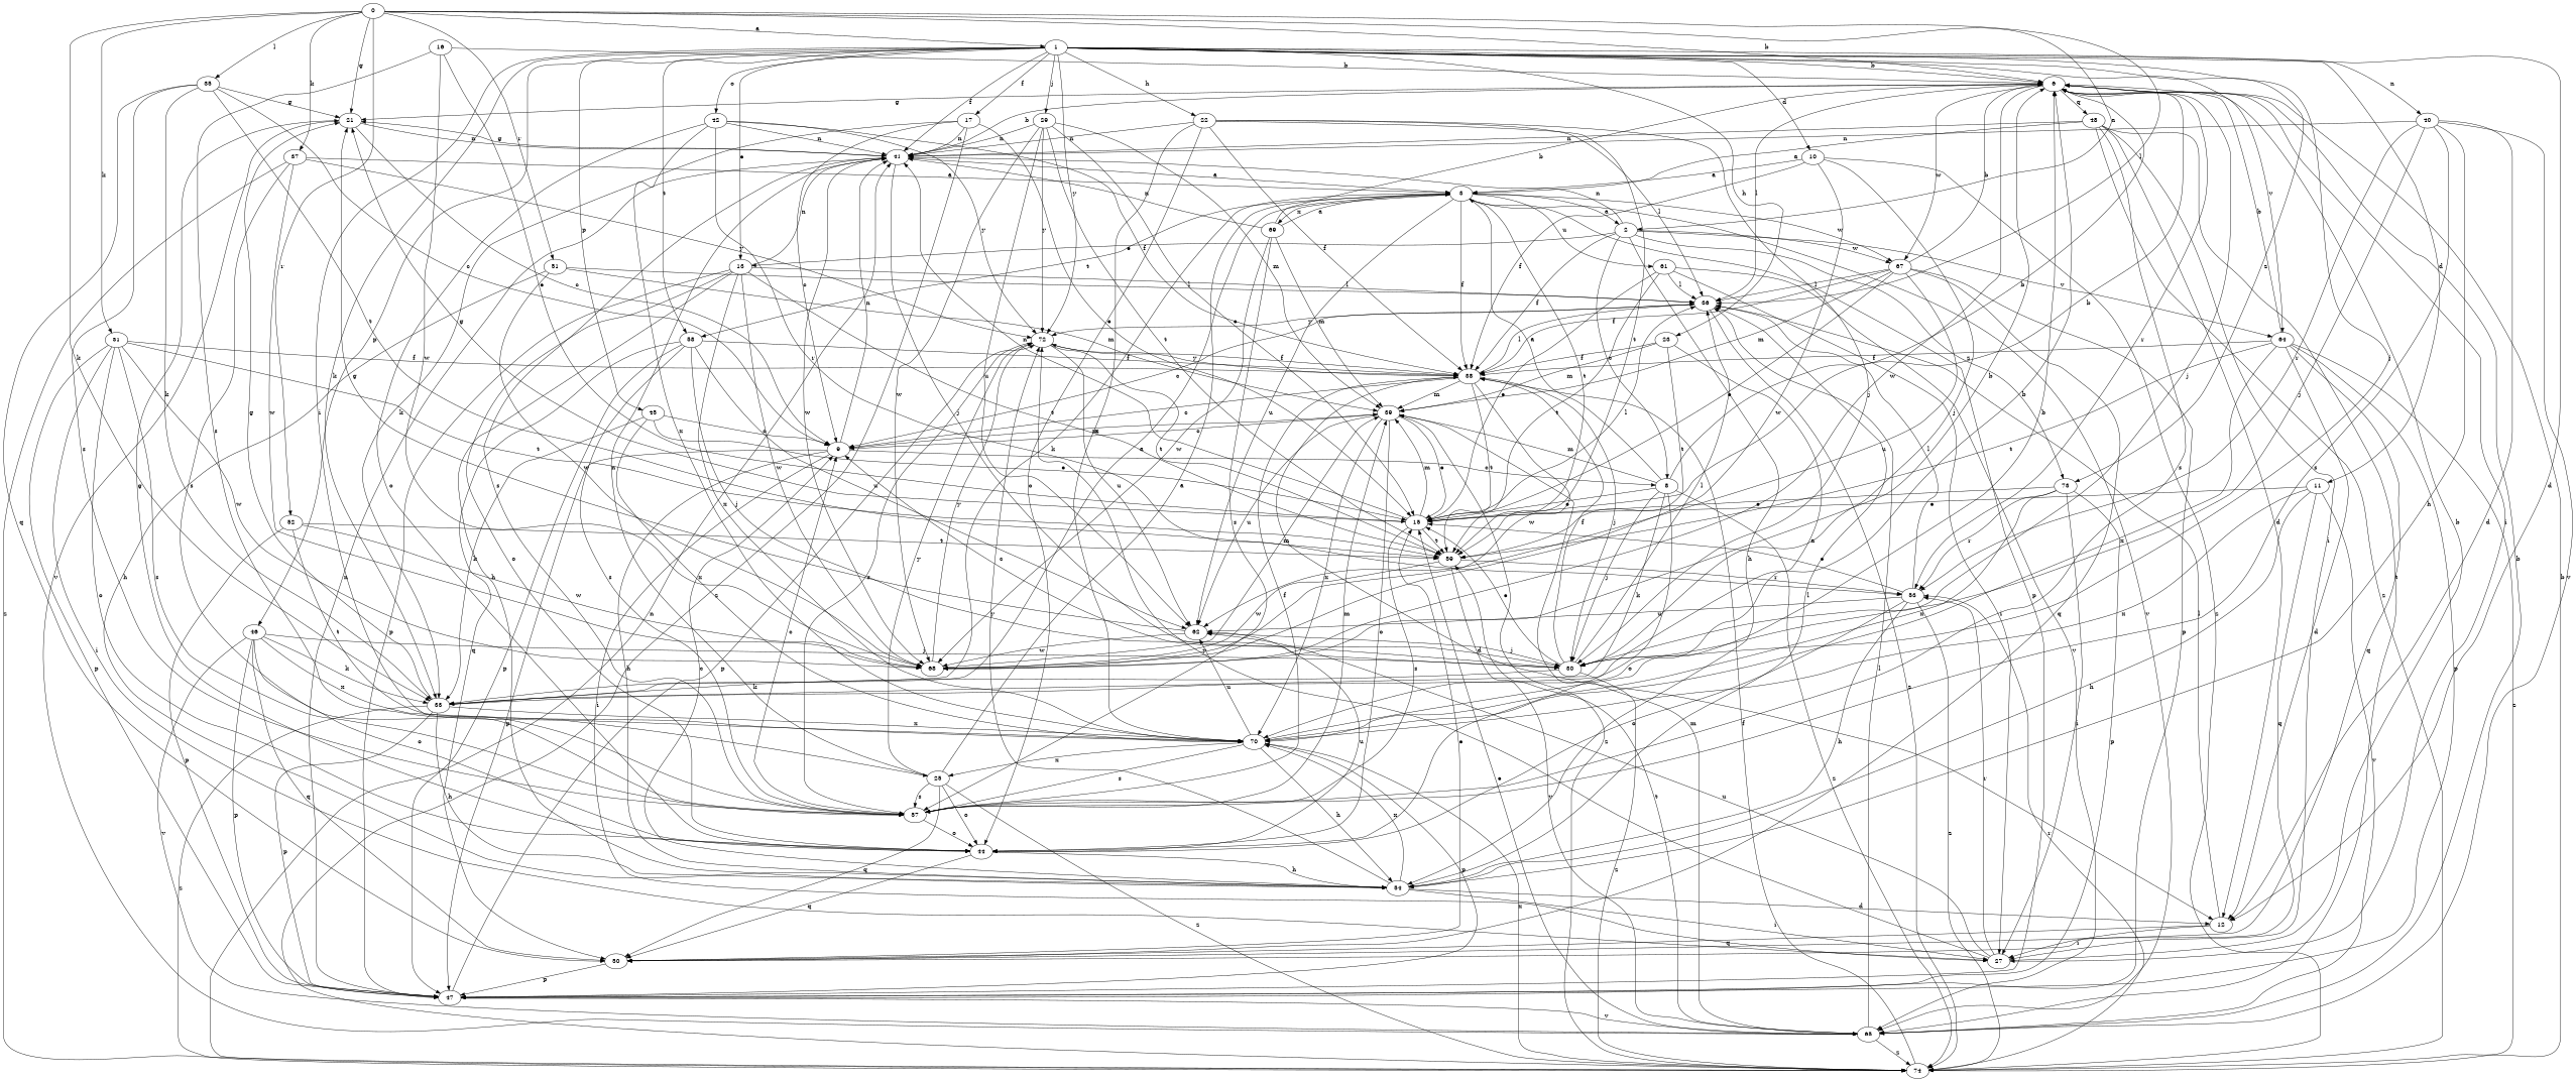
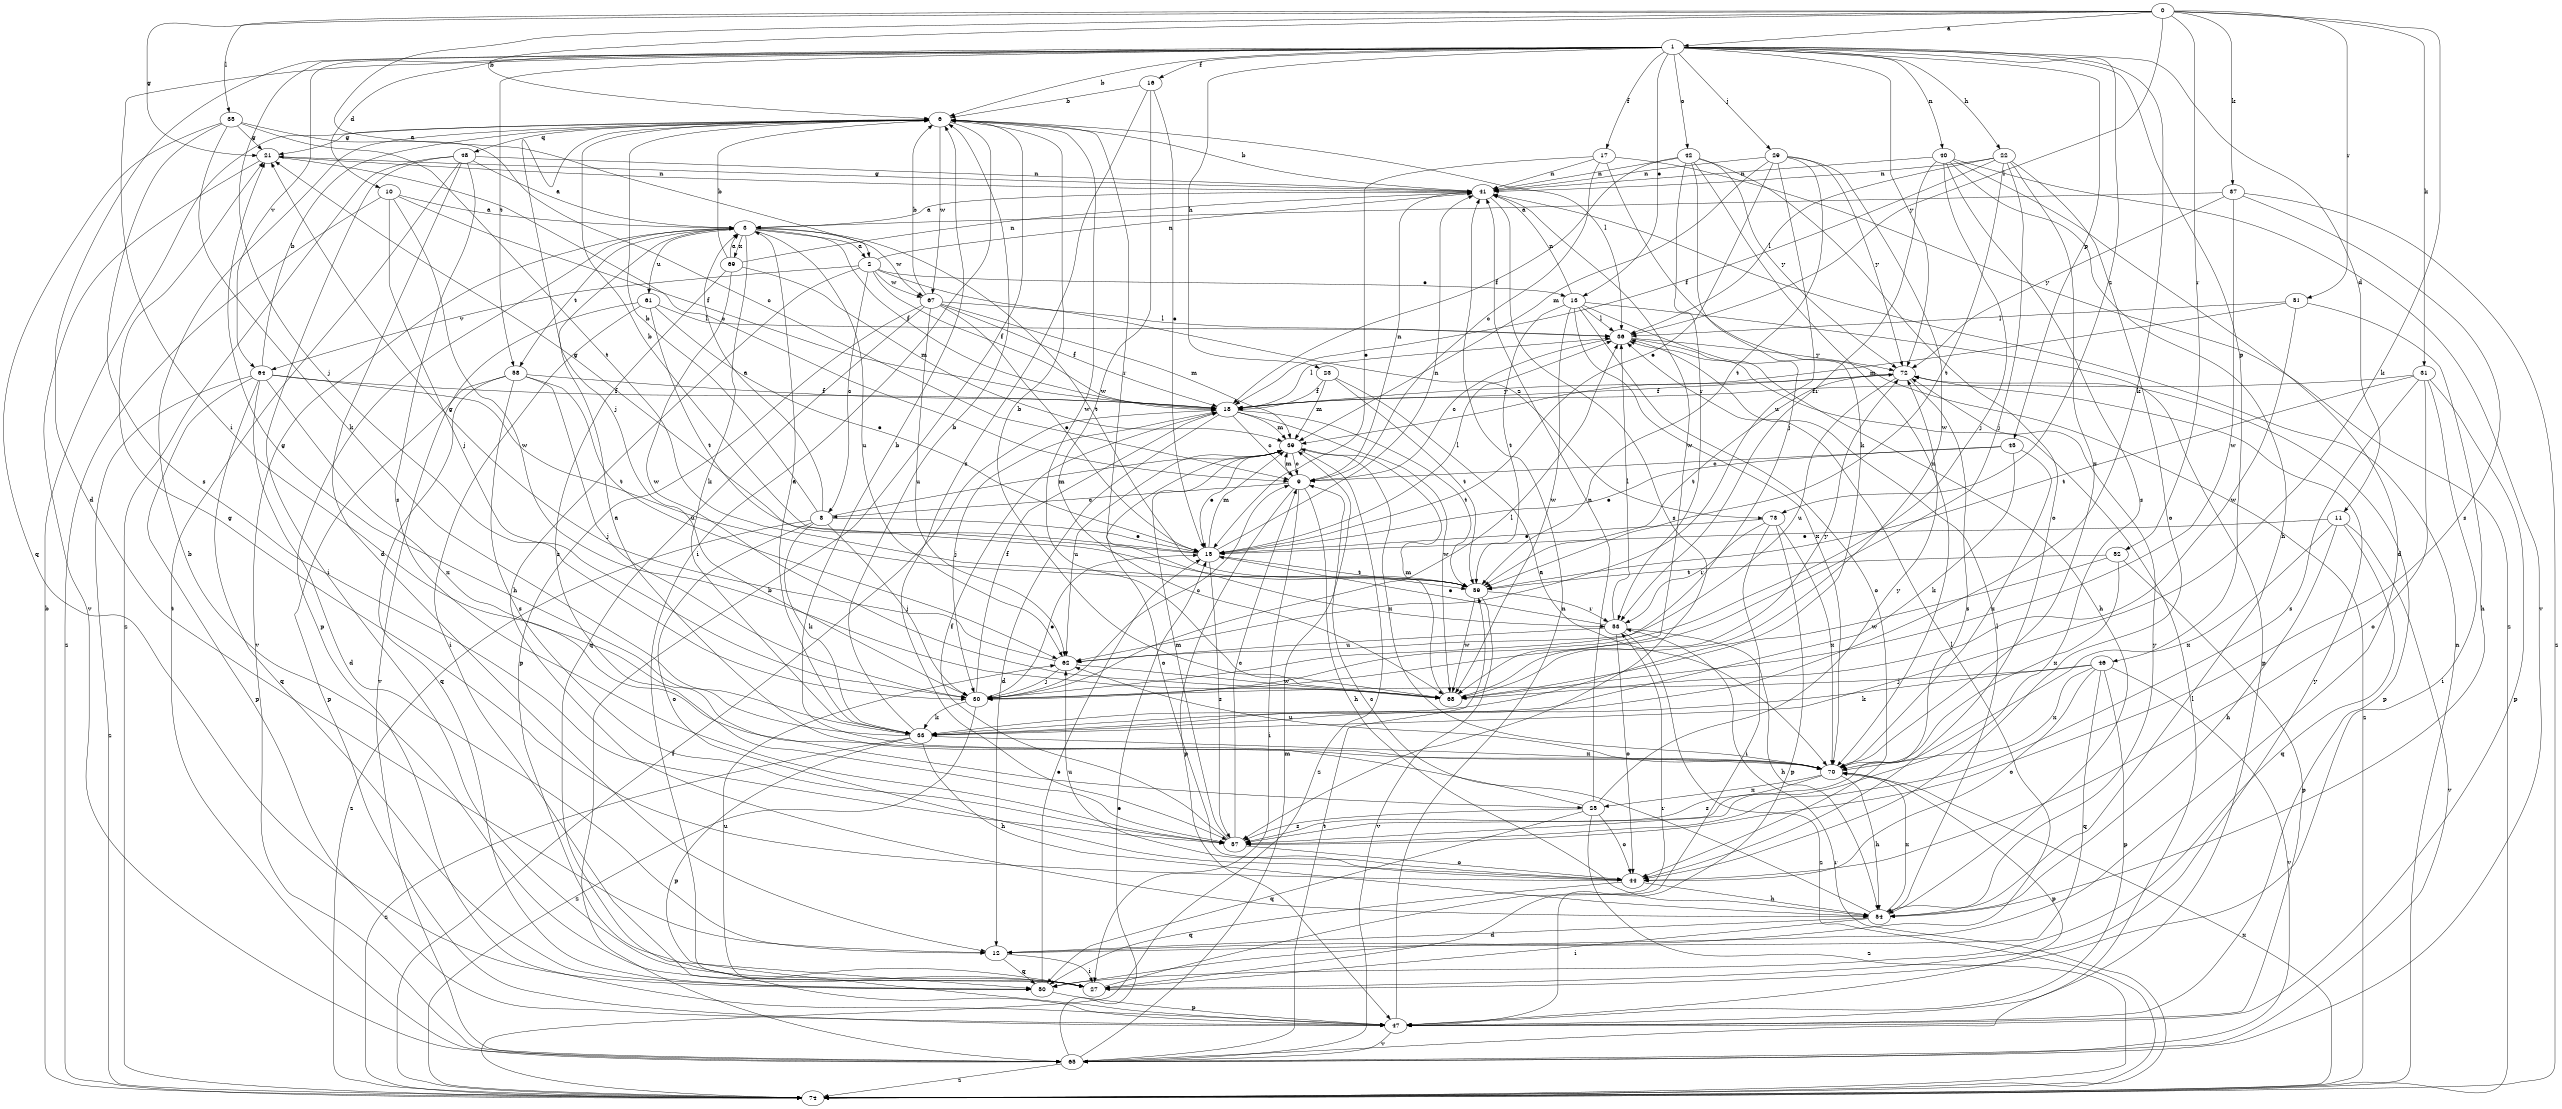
  strict digraph {
    fontname="DejaVu Serif"
    node [fontname="DejaVu Serif"]
    edge [fontname="DejaVu Serif"]
    0
    1
    2
    6
    21
    31
    n7 [label=37]
    33
    35
    36
    51
    52
    10
    11
    12
    13
    16
    17
    22
    23
    25
    29
    30
    40
    42
    45
    46
    58
    64
    72
    73
    8
-   18 [label=38]
+   18
    n34 [label=54]
    41
    67
    27
    48
    53
    68
    65
    9
    57
    47
    59
    44
    3
    74
    70
    50
    39
    15
    62
    61
    69
    0 -> 1 [label=a]
    0 -> 2 [label=a]
    0 -> 6 [label=b]
    0 -> 21 [label=g]
    0 -> 31 [label=k]
    0 -> n7 [label=k]
    0 -> 33 [label=k]
    0 -> 35 [label=l]
    0 -> 36 [label=l]
    0 -> 51 [label=r]
    0 -> 52 [label=r]
    1 -> 6 [label=b]
    1 -> 33 [label=k]
    1 -> 10 [label=d]
    1 -> 11 [label=d]
    1 -> 12 [label=d]
    1 -> 13 [label=e]
-   1 -> 41 [label=f]
+   1 -> 16 [label=f]
    1 -> 17 [label=f]
    1 -> 22 [label=h]
    1 -> 23 [label=h]
    1 -> 25 [label=i]
    1 -> 29 [label=j]
    1 -> 30 [label=j]
    1 -> 40 [label=n]
    1 -> 42 [label=o]
    1 -> 45 [label=p]
    1 -> 46 [label=p]
    1 -> 58 [label=t]
    1 -> 64 [label=v]
    1 -> 72 [label=y]
    1 -> 73 [label=z]
    2 -> 13 [label=e]
    2 -> 64 [label=v]
    2 -> 73 [label=z]
    2 -> 8 [label=c]
    2 -> 18 [label=f]
    2 -> n34 [label=h]
    2 -> 41 [label=n]
    2 -> 67 [label=w]
    6 -> 21 [label=g]
    6 -> 36 [label=l]
    6 -> 30 [label=j]
    6 -> 67 [label=w]
    6 -> 27 [label=i]
    6 -> 48 [label=q]
    6 -> 53 [label=r]
    6 -> 68 [label=w]
    21 -> 41 [label=n]
    21 -> 65 [label=v]
    21 -> 9 [label=c]
    31 -> 18 [label=f]
    31 -> 27 [label=i]
-   31 -> 68 [label=w]
    31 -> 57 [label=s]
    31 -> 47 [label=p]
    31 -> 59 [label=t]
    31 -> 44 [label=o]
    n7 -> 72 [label=y]
    n7 -> 68 [label=w]
    n7 -> 57 [label=s]
    n7 -> 3 [label=a]
    n7 -> 74 [label=z]
    33 -> 6 [label=b]
    33 -> 21 [label=g]
    33 -> n34 [label=h]
    33 -> 47 [label=p]
    33 -> 3 [label=a]
    33 -> 74 [label=z]
    33 -> 70 [label=x]
    35 -> 21 [label=g]
    35 -> 33 [label=k]
    35 -> 9 [label=c]
    35 -> 57 [label=s]
    35 -> 59 [label=t]
    35 -> 50 [label=q]
    36 -> 72 [label=y]
    36 -> 9 [label=c]
    36 -> 74 [label=z]
    51 -> 36 [label=l]
    51 -> n34 [label=h]
    51 -> 68 [label=w]
    51 -> 39 [label=m]
    52 -> 68 [label=w]
    52 -> 47 [label=p]
    52 -> 59 [label=t]
-   52 -> 70 [label=t]
+   52 -> 70 [label=x]
    10 -> 30 [label=j]
    10 -> 18 [label=f]
    10 -> 68 [label=w]
    10 -> 3 [label=a]
    10 -> 74 [label=z]
    11 -> n34 [label=h]
    11 -> 65 [label=v]
    11 -> 70 [label=x]
    11 -> 50 [label=q]
    11 -> 15 [label=e]
    12 -> 36 [label=l]
    12 -> 27 [label=i]
    12 -> 50 [label=q]
    13 -> 36 [label=l]
    13 -> n34 [label=h]
    13 -> 41 [label=n]
    13 -> 68 [label=w]
    13 -> 47 [label=p]
    13 -> 59 [label=t]
    13 -> 44 [label=o]
    13 -> 70 [label=x]
    16 -> 6 [label=b]
    16 -> 68 [label=w]
    16 -> 57 [label=s]
    16 -> 15 [label=e]
    17 -> 33 [label=k]
    17 -> 41 [label=n]
    17 -> 9 [label=c]
    17 -> 74 [label=z]
    17 -> 15 [label=e]
    22 -> 36 [label=l]
    22 -> 30 [label=j]
    22 -> 18 [label=f]
    22 -> 41 [label=n]
    22 -> 59 [label=t]
    22 -> 44 [label=o]
    22 -> 70 [label=x]
    23 -> 18 [label=f]
    23 -> 59 [label=t]
    23 -> 70 [label=a]
    23 -> 39 [label=m]
    25 -> 72 [label=y]
    25 -> 41 [label=n]
    25 -> 57 [label=s]
    25 -> 44 [label=o]
    25 -> 3 [label=a]
    25 -> 74 [label=z]
    25 -> 50 [label=q]
    29 -> 72 [label=y]
    29 -> 41 [label=n]
    29 -> 68 [label=w]
    29 -> 59 [label=t]
    29 -> 39 [label=m]
    29 -> 15 [label=e]
    29 -> 62 [label=u]
    30 -> 33 [label=k]
    30 -> 36 [label=l]
    30 -> 18 [label=f]
    30 -> 9 [label=c]
    30 -> 74 [label=z]
    30 -> 15 [label=e]
    40 -> 12 [label=d]
    40 -> 30 [label=j]
    40 -> n34 [label=h]
    40 -> 41 [label=n]
    40 -> 53 [label=r]
    40 -> 65 [label=v]
    40 -> 57 [label=s]
    42 -> 72 [label=y]
    42 -> 18 [label=f]
    42 -> 41 [label=n]
    42 -> 53 [label=r]
    42 -> 44 [label=o]
    42 -> 70 [label=x]
    45 -> 33 [label=k]
    45 -> 9 [label=c]
    45 -> 70 [label=x]
    45 -> 15 [label=e]
    46 -> 33 [label=k]
    46 -> 30 [label=j]
    46 -> 65 [label=v]
    46 -> 47 [label=p]
    46 -> 44 [label=o]
    46 -> 70 [label=x]
    46 -> 50 [label=q]
    58 -> 30 [label=j]
    58 -> 18 [label=f]
    58 -> 57 [label=s]
    58 -> 47 [label=p]
    58 -> 50 [label=q]
    58 -> 62 [label=u]
    64 -> 6 [label=b]
    64 -> 12 [label=d]
    64 -> 18 [label=f]
    64 -> 47 [label=p]
    64 -> 59 [label=t]
    64 -> 74 [label=z]
    64 -> 70 [label=x]
    64 -> 50 [label=q]
    72 -> 18 [label=f]
    72 -> 57 [label=s]
    72 -> 59 [label=t]
    72 -> 62 [label=u]
    73 -> 27 [label=i]
    73 -> 53 [label=r]
    73 -> 47 [label=p]
    73 -> 70 [label=x]
    73 -> 15 [label=e]
    8 -> 6 [label=b]
    8 -> 33 [label=k]
    8 -> 30 [label=j]
    8 -> 44 [label=o]
    8 -> 3 [label=a]
    8 -> 74 [label=z]
    8 -> 39 [label=m]
    8 -> 15 [label=e]
    18 -> 36 [label=l]
    18 -> 12 [label=d]
    18 -> 30 [label=j]
    18 -> 72 [label=y]
    18 -> 68 [label=w]
    18 -> 9 [label=c]
    18 -> 59 [label=t]
    18 -> 39 [label=m]
    n34 -> 36 [label=l]
    n34 -> 12 [label=d]
    n34 -> 72 [label=y]
    n34 -> 27 [label=i]
    n34 -> 9 [label=c]
    n34 -> 70 [label=x]
    41 -> 6 [label=b]
    41 -> 21 [label=g]
-   41 -> 30 [label=j]
+   42 -> 30 [label=j]
    41 -> 68 [label=w]
    41 -> 57 [label=s]
    41 -> 3 [label=a]
    67 -> 6 [label=b]
    67 -> 36 [label=l]
    67 -> 18 [label=f]
    67 -> 47 [label=p]
    67 -> 50 [label=q]
    67 -> 39 [label=m]
    67 -> 15 [label=e]
    67 -> 62 [label=u]
    27 -> 6 [label=b]
    27 -> 72 [label=y]
    27 -> 53 [label=r]
    27 -> 62 [label=u]
    48 -> 12 [label=d]
    48 -> 41 [label=n]
    48 -> 27 [label=i]
    48 -> 65 [label=t]
    48 -> 57 [label=s]
    48 -> 3 [label=a]
    48 -> 74 [label=z]
    53 -> 36 [label=l]
    53 -> n34 [label=h]
    53 -> 44 [label=o]
    53 -> 74 [label=z]
    53 -> 15 [label=e]
    53 -> 62 [label=u]
    68 -> 6 [label=b]
    68 -> 72 [label=y]
    68 -> 39 [label=m]
    65 -> 6 [label=b]
    65 -> 36 [label=l]
    65 -> 59 [label=t]
    65 -> 74 [label=z]
    65 -> 39 [label=m]
    65 -> 15 [label=e]
    9 -> 8 [label=c]
    9 -> n34 [label=h]
    9 -> 41 [label=n]
    9 -> 27 [label=i]
    9 -> 47 [label=p]
    9 -> 39 [label=m]
    57 -> 18 [label=f]
    57 -> 9 [label=c]
    57 -> 44 [label=o]
    57 -> 39 [label=m]
    47 -> 72 [label=p]
    47 -> 41 [label=n]
    47 -> 65 [label=v]
    59 -> 53 [label=r]
    59 -> 68 [label=w]
    59 -> 65 [label=v]
    44 -> 21 [label=g]
    44 -> n34 [label=h]
    44 -> 50 [label=q]
    44 -> 62 [label=u]
    3 -> 2 [label=a]
    3 -> 33 [label=k]
    3 -> 58 [label=t]
    3 -> 18 [label=f]
    3 -> 67 [label=w]
    3 -> 65 [label=v]
    3 -> 47 [label=p]
    3 -> 59 [label=t]
    3 -> 62 [label=u]
    3 -> 61 [label=u]
    3 -> 69 [label=x]
    74 -> 6 [label=b]
    74 -> 18 [label=f]
    74 -> 41 [label=n]
    74 -> 53 [label=r]
    74 -> 70 [label=x]
    70 -> 6 [label=b]
    70 -> 25 [label=x]
    70 -> n34 [label=h]
    70 -> 57 [label=s]
    70 -> 47 [label=p]
    70 -> 62 [label=u]
    50 -> 47 [label=p]
    50 -> 15 [label=e]
    39 -> 9 [label=c]
    39 -> 44 [label=o]
    39 -> 74 [label=z]
    39 -> 70 [label=x]
    39 -> 15 [label=e]
    39 -> 62 [label=u]
    15 -> 6 [label=b]
    15 -> 21 [label=g]
    15 -> 36 [label=l]
    15 -> 41 [label=n]
    15 -> 57 [label=s]
    15 -> 59 [label=t]
    15 -> 39 [label=m]
    62 -> 21 [label=g]
    62 -> 30 [label=j]
    62 -> 68 [label=w]
    61 -> 36 [label=l]
    61 -> 27 [label=i]
    61 -> 65 [label=v]
    61 -> 59 [label=t]
    61 -> 15 [label=e]
    69 -> 6 [label=b]
    69 -> 41 [label=n]
    69 -> 68 [label=w]
    69 -> 57 [label=s]
    69 -> 3 [label=a]
    69 -> 39 [label=m]
  }
